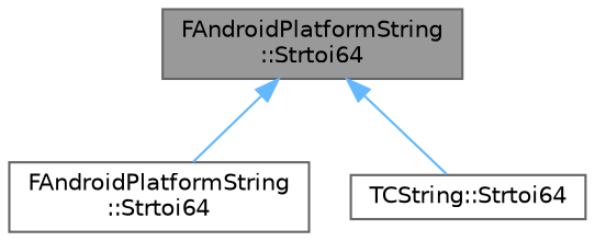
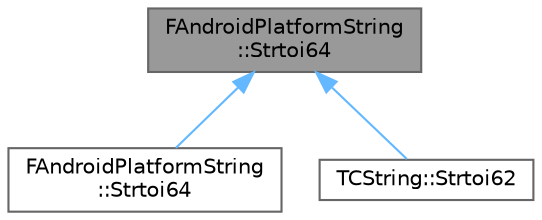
  digraph {
    rankdir=TB
    node [color=grey40 fillcolor=white fontname=Helvetica fontsize=10 shape=box style=filled]
    edge [color=steelblue1 dir=back fontname=Helvetica fontsize=10 labelfontname=Helvetica labelfontsize=10 style=solid]
    n1 [color=gray40 fillcolor=grey60 fontcolor=black height=0.2 label="FAndroidPlatformString\l::Strtoi64" width=0.4]
    n2 [height=0.2 label="FAndroidPlatformString\l::Strtoi64" width=0.4]
-   n3 [height=0.2 label="TCString::Strtoi64" width=0.4]
+   n3 [height=0.2 label="TCString::Strtoi62" width=0.4]
    n1 -> n2
    n1 -> n3
  }
